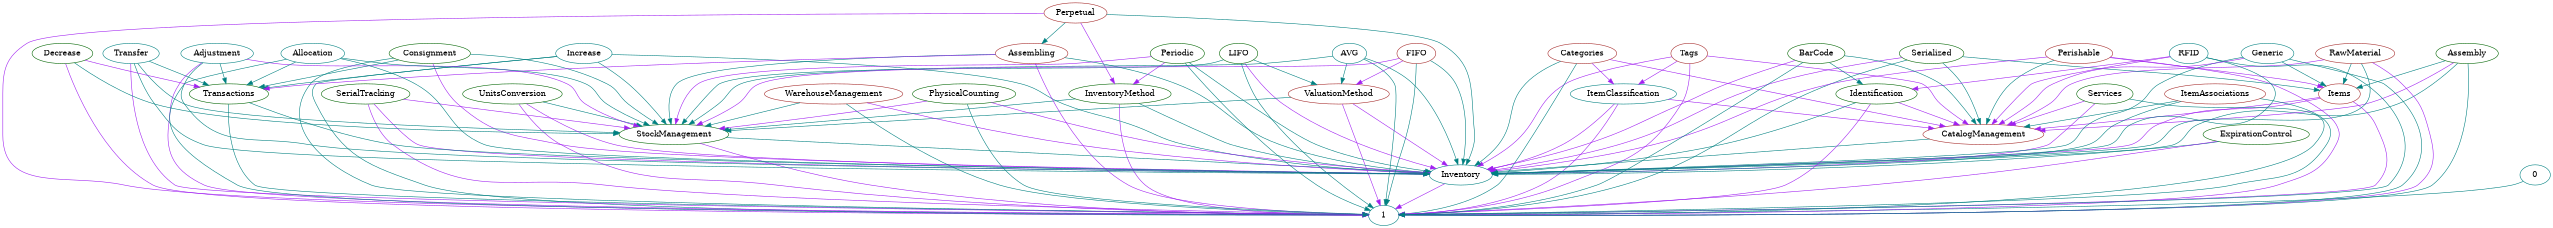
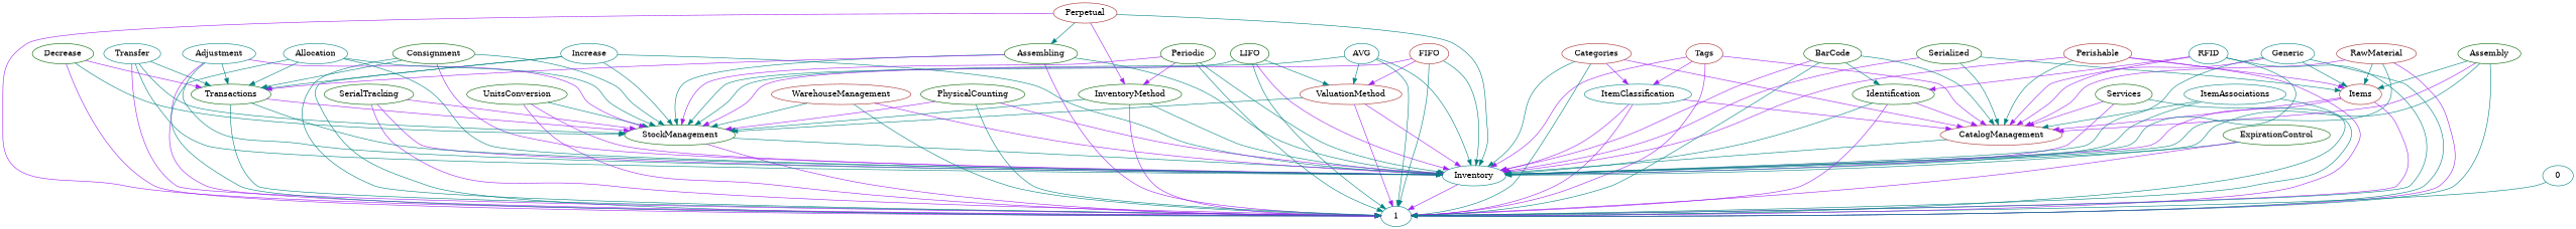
  digraph {
    node [color=darkgreen]
    edge [color=teal]
    Inventory [color=teal]
    SerialTracking
    1 [color=teal]
    StockManagement
    Assembly
    CatalogManagement [color=brown]
    Items [color=brown]
    Tags [color=brown]
    ItemClassification [color=teal]
    RawMaterial [color=brown]
    Consignment
    Transactions
    Increase [color=teal]
    Services
    Serialized
    Categories [color=brown]
    LIFO
    ValuationMethod [color=brown]
    Transfer [color=teal]
    ExpirationControl
-   ItemAssociations [color=brown]
+   ItemAssociations [color=teal]
    0 [color=teal]
    UnitsConversion
    WarehouseManagement [color=brown]
    Perpetual [color=brown]
    InventoryMethod
-   Assembling [color=brown]
+   Assembling
    Adjustment [color=teal]
    AVG [color=teal]
    PhysicalCounting
    Periodic
    Perishable [color=brown]
    Decrease
    RFID [color=teal]
    Identification
    Generic [color=teal]
    FIFO [color=brown]
    BarCode
    Allocation [color=teal]
    Inventory -> 1 [color=purple]
    SerialTracking -> Inventory [color=purple]
    SerialTracking -> 1 [color=purple]
    SerialTracking -> StockManagement [color=purple]
    StockManagement -> Inventory
    StockManagement -> 1 [color=purple]
    Assembly -> Inventory
    Assembly -> 1
    Assembly -> CatalogManagement [color=purple]
    Assembly -> Items
    CatalogManagement -> Inventory
    Items -> Inventory [color=purple]
    Items -> 1 [color=purple]
    Items -> CatalogManagement [color=purple]
    Tags -> Inventory [color=purple]
    Tags -> 1 [color=purple]
    Tags -> CatalogManagement [color=purple]
    Tags -> ItemClassification [color=purple]
    ItemClassification -> Inventory [color=purple]
    ItemClassification -> 1 [color=purple]
    ItemClassification -> CatalogManagement [color=purple]
    RawMaterial -> Inventory
    RawMaterial -> 1 [color=purple]
    RawMaterial -> CatalogManagement [color=purple]
    RawMaterial -> Items
    Consignment -> Inventory [color=purple]
    Consignment -> 1
    Consignment -> StockManagement
    Consignment -> Transactions
    Transactions -> Inventory
    Transactions -> 1
+   Transactions -> StockManagement [color=purple]
    Increase -> Inventory
    Increase -> 1
    Increase -> StockManagement
    Increase -> Transactions
    Services -> Inventory [color=purple]
    Services -> 1
    Services -> CatalogManagement [color=purple]
    Serialized -> Inventory [color=purple]
-   Serialized -> 1
    Serialized -> CatalogManagement
    Serialized -> Items
    Categories -> Inventory
    Categories -> 1
    Categories -> CatalogManagement [color=purple]
    Categories -> ItemClassification [color=purple]
    LIFO -> Inventory [color=purple]
    LIFO -> 1
    LIFO -> StockManagement
    LIFO -> ValuationMethod
    ValuationMethod -> Inventory [color=purple]
    ValuationMethod -> 1 [color=purple]
    ValuationMethod -> StockManagement
    Transfer -> Inventory
    Transfer -> 1 [color=purple]
    Transfer -> StockManagement
    Transfer -> Transactions
    ExpirationControl -> Inventory
    ExpirationControl -> 1 [color=purple]
    ItemAssociations -> Inventory
    ItemAssociations -> 1
    ItemAssociations -> CatalogManagement
    0 -> 1
    UnitsConversion -> Inventory [color=purple]
    UnitsConversion -> 1 [color=purple]
    UnitsConversion -> StockManagement
    WarehouseManagement -> Inventory [color=purple]
    WarehouseManagement -> 1
    WarehouseManagement -> StockManagement
    Perpetual -> Inventory
    Perpetual -> 1 [color=purple]
    Perpetual -> InventoryMethod [color=purple]
    Perpetual -> Assembling
    InventoryMethod -> Inventory
    InventoryMethod -> 1 [color=purple]
    InventoryMethod -> StockManagement
    Assembling -> Inventory
    Assembling -> 1 [color=purple]
    Assembling -> StockManagement
    Assembling -> Transactions [color=purple]
    Adjustment -> Inventory
    Adjustment -> 1 [color=purple]
    Adjustment -> StockManagement [color=purple]
    Adjustment -> Transactions
    AVG -> Inventory
    AVG -> 1
    AVG -> StockManagement
    AVG -> ValuationMethod
    PhysicalCounting -> Inventory [color=purple]
    PhysicalCounting -> 1
    PhysicalCounting -> StockManagement [color=purple]
    Periodic -> Inventory
    Periodic -> 1
    Periodic -> StockManagement [color=purple]
    Periodic -> InventoryMethod [color=purple]
    Perishable -> Inventory [color=purple]
    Perishable -> 1 [color=purple]
    Perishable -> CatalogManagement
    Perishable -> Items [color=purple]
    Decrease -> 1 [color=purple]
    Decrease -> StockManagement
    Decrease -> Transactions [color=purple]
    RFID -> Inventory
    RFID -> 1
    RFID -> CatalogManagement [color=purple]
    RFID -> Identification [color=purple]
    Identification -> Inventory
    Identification -> 1 [color=purple]
    Identification -> CatalogManagement [color=purple]
    Generic -> Inventory
    Generic -> 1
    Generic -> CatalogManagement [color=purple]
    Generic -> Items
    FIFO -> Inventory
    FIFO -> 1
    FIFO -> StockManagement [color=purple]
    FIFO -> ValuationMethod [color=purple]
    BarCode -> Inventory [color=purple]
    BarCode -> 1
    BarCode -> CatalogManagement
    BarCode -> Identification
    Allocation -> Inventory
    Allocation -> 1
    Allocation -> StockManagement
    Allocation -> Transactions
  }
